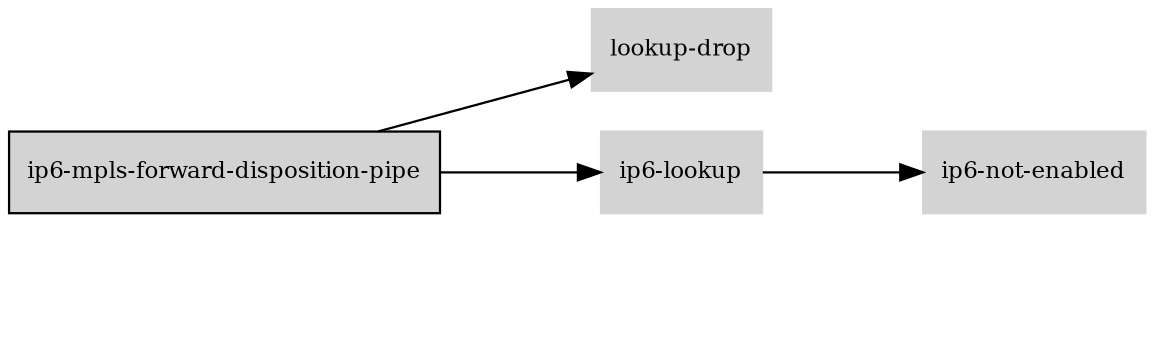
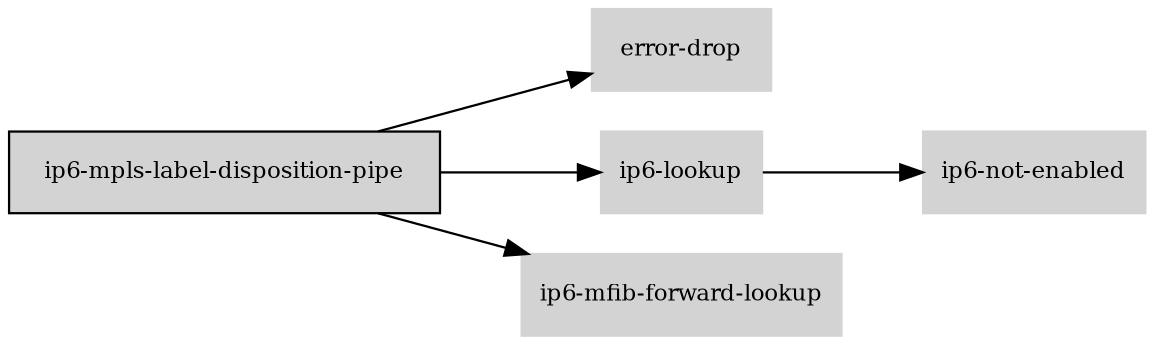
  digraph {
    rankdir=LR
    node [color=lightgray fillcolor=lightgray fontcolor=black fontsize=10 shape=box style=filled]
    edge [fontsize=8]
-   "ip6-mpls-label-disposition-pipe" [color=black label="ip6-mpls-forward-disposition-pipe"]
-   "error-drop" [label="lookup-drop"]
+   "ip6-mpls-label-disposition-pipe" [color=black]
+   "error-drop"
    "ip6-lookup"
+   "ip6-mfib-forward-lookup"
    "ip6-not-enabled"
    "ip6-mpls-label-disposition-pipe" -> "error-drop"
    "ip6-mpls-label-disposition-pipe" -> "ip6-lookup"
+   "ip6-mpls-label-disposition-pipe" -> "ip6-mfib-forward-lookup"
    "ip6-lookup" -> "ip6-not-enabled"
  }
